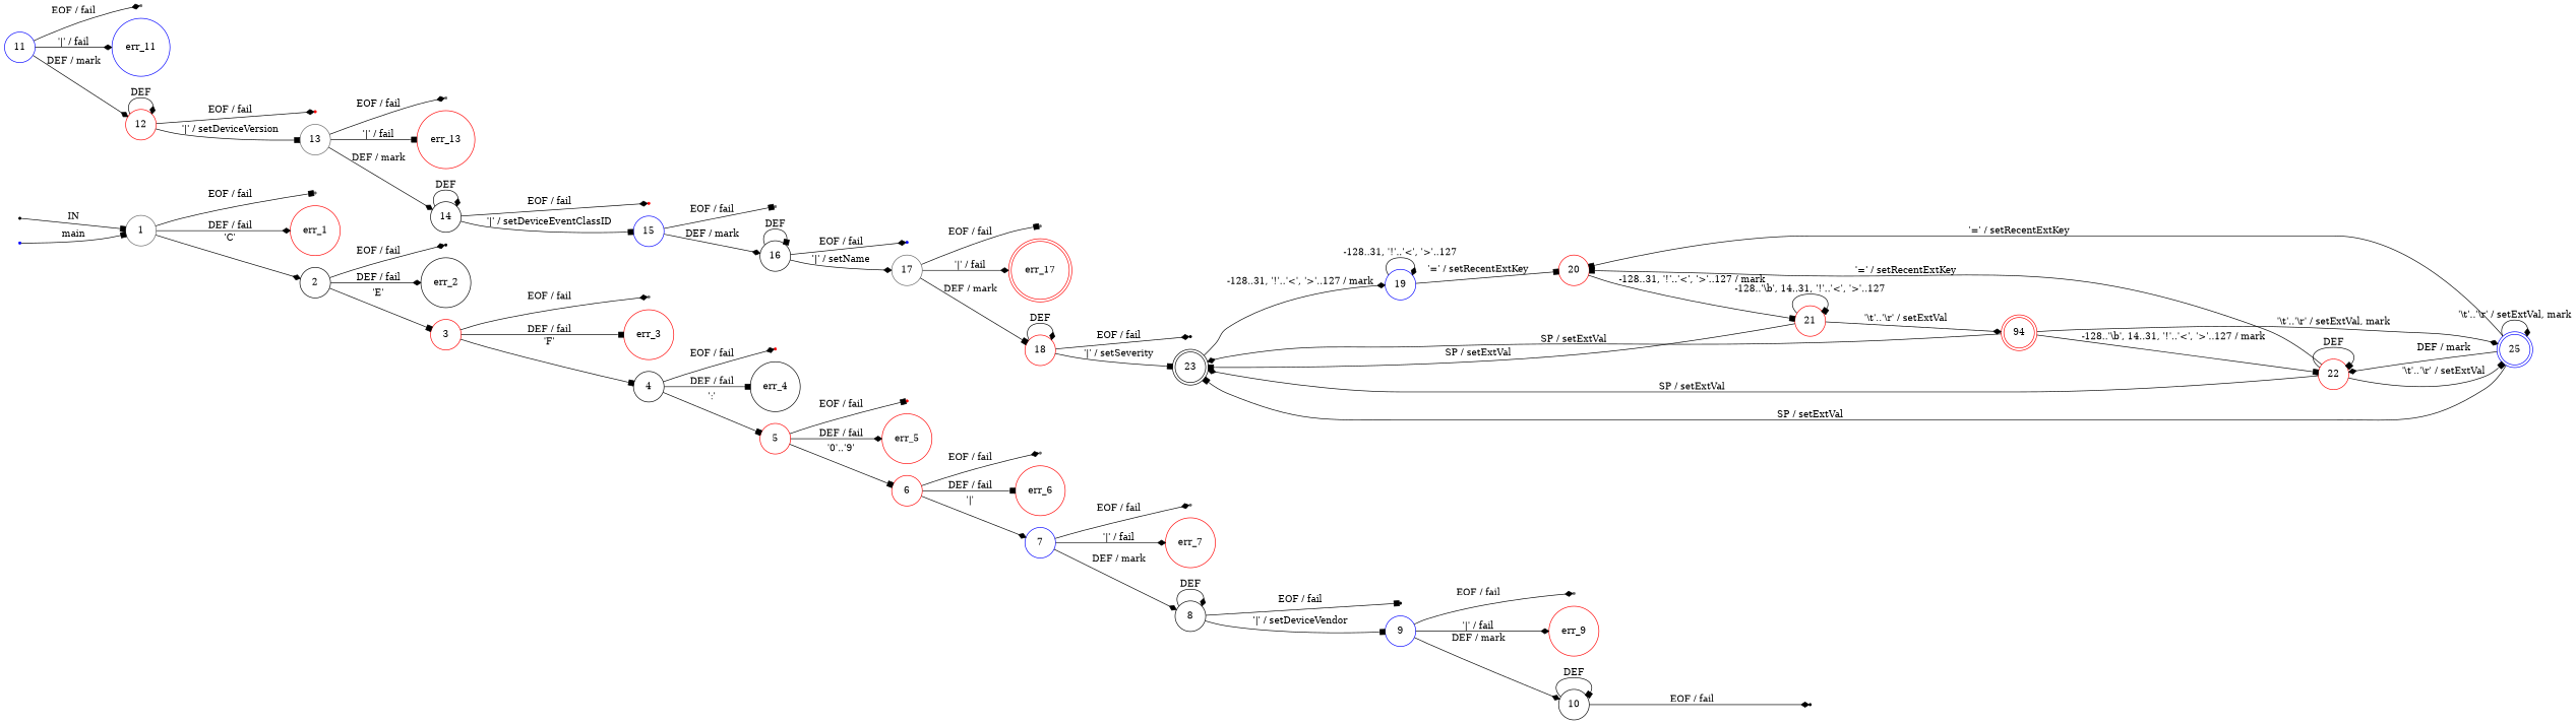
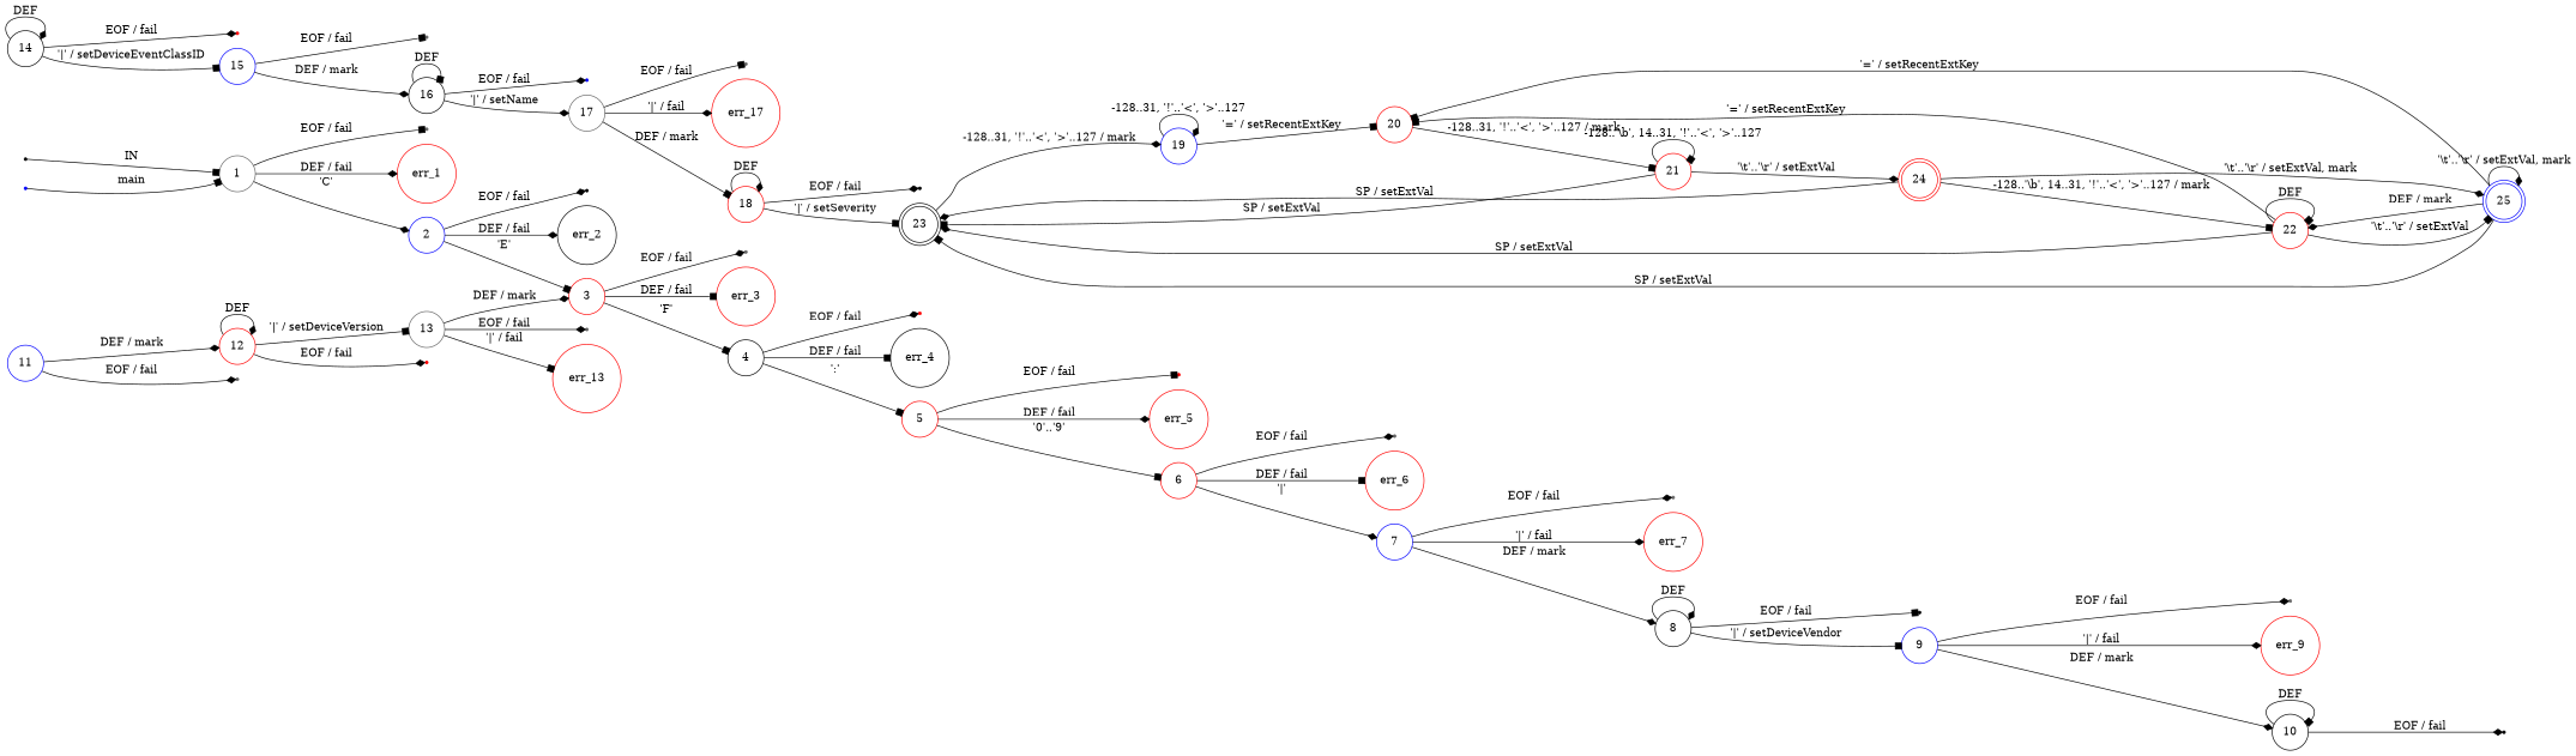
  digraph {
    rankdir=LR
    node [color=red shape=circle]
    edge [arrowhead=diamond]
    ENTRY [color=black shape=point]
    1 [color=gray40 fixedsize=true height=0.65]
    eof_1 [color=gray40 shape=point]
    err_1 [height=0.2]
-   2 [color=black fixedsize=true height=0.65]
+   2 [color=blue fixedsize=true height=0.65]
    en_1 [color=blue shape=point]
    eof_2 [color=black shape=point]
    eof_3 [color=gray40 shape=point]
    eof_4 [shape=point]
    eof_5 [shape=point]
    eof_6 [color=gray40 shape=point]
    eof_7 [color=gray40 shape=point]
    eof_8 [color=black shape=point]
    eof_9 [color=gray40 shape=point]
    eof_10 [color=black shape=point]
    eof_11 [color=gray40 shape=point]
    eof_12 [shape=point]
    eof_13 [color=gray40 shape=point]
    eof_14 [shape=point]
    eof_15 [color=gray40 shape=point]
    eof_16 [color=blue shape=point]
    eof_17 [color=gray40 shape=point]
    eof_18 [color=black shape=point]
    err_2 [color=black height=0.2]
    err_3 [height=0.2]
    err_4 [color=black height=0.2]
    err_5 [height=0.2]
    err_6 [height=0.2]
    err_7 [height=0.2]
    err_9 [height=0.2]
-   err_11 [color=blue height=0.2]
    err_13 [height=0.2]
-   err_17 [height=0.2 shape=doublecircle]
+   err_17 [height=0.2]
    23 [color=black fixedsize=true height=0.65 shape=doublecircle]
    19 [color=blue fixedsize=true height=0.65]
    20 [fixedsize=true height=0.65]
-   24 [fixedsize=true height=0.65 shape=doublecircle label=94]
+   24 [fixedsize=true height=0.65 shape=doublecircle]
    25 [color=blue fixedsize=true height=0.65 shape=doublecircle]
    22 [fixedsize=true height=0.65]
    21 [fixedsize=true height=0.65]
    3 [fixedsize=true height=0.65]
    4 [color=black fixedsize=true height=0.65]
    5 [fixedsize=true height=0.65]
    6 [fixedsize=true height=0.65]
    7 [color=blue fixedsize=true height=0.65]
    8 [color=black fixedsize=true height=0.65]
    9 [color=blue fixedsize=true height=0.65]
    10 [color=black fixedsize=true height=0.65]
    11 [color=blue fixedsize=true height=0.65]
    12 [fixedsize=true height=0.65]
    13 [color=gray40 fixedsize=true height=0.65]
    14 [color=black fixedsize=true height=0.65]
    15 [color=blue fixedsize=true height=0.65]
    16 [color=black fixedsize=true height=0.65]
    17 [color=gray40 fixedsize=true height=0.65]
    18 [fixedsize=true height=0.65]
    ENTRY -> 1 [arrowhead=box label=IN]
    1 -> eof_1 [arrowhead=box label="EOF / fail"]
    1 -> err_1 [label="DEF / fail"]
    1 -> 2 [label="'C'"]
    2 -> eof_2 [label="EOF / fail"]
    2 -> err_2 [label="DEF / fail"]
    2 -> 3 [arrowhead=box label="'E'"]
    en_1 -> 1 [arrowhead=box label=main]
    23 -> 19 [label="-128..31, '!'..'<', '>'..127 / mark"]
    19 -> 19 [label="-128..31, '!'..'<', '>'..127"]
    19 -> 20 [arrowhead=box label="'=' / setRecentExtKey"]
    20 -> 21 [arrowhead=box label="-128..31, '!'..'<', '>'..127 / mark"]
    24 -> 23 [label="SP / setExtVal"]
    24 -> 25 [label="'\\t'..'\\r' / setExtVal, mark"]
    24 -> 22 [arrowhead=box label="-128..'\\b', 14..31, '!'..'<', '>'..127 / mark"]
    25 -> 23 [arrowhead=box label="SP / setExtVal"]
    25 -> 20 [arrowhead=box label="'=' / setRecentExtKey"]
    25 -> 25 [label="'\\t'..'\\r' / setExtVal, mark"]
    25 -> 22 [label="DEF / mark"]
    22 -> 23 [label="SP / setExtVal"]
    22 -> 20 [arrowhead=box label="'=' / setRecentExtKey"]
    22 -> 25 [arrowhead=box label="'\\t'..'\\r' / setExtVal"]
    22 -> 22 [arrowhead=box label=DEF]
    21 -> 23 [arrowhead=box label="SP / setExtVal"]
    21 -> 24 [label="'\\t'..'\\r' / setExtVal"]
    21 -> 21 [arrowhead=box label="-128..'\\b', 14..31, '!'..'<', '>'..127"]
    3 -> eof_3 [label="EOF / fail"]
    3 -> err_3 [arrowhead=box label="DEF / fail"]
    3 -> 4 [arrowhead=box label="'F'"]
    4 -> eof_4 [label="EOF / fail"]
    4 -> err_4 [arrowhead=box label="DEF / fail"]
    4 -> 5 [arrowhead=box label="':'"]
    5 -> eof_5 [arrowhead=box label="EOF / fail"]
    5 -> err_5 [label="DEF / fail"]
    5 -> 6 [arrowhead=box label="'0'..'9'"]
    6 -> eof_6 [label="EOF / fail"]
    6 -> err_6 [arrowhead=box label="DEF / fail"]
    6 -> 7 [label="'|'"]
    7 -> eof_7 [label="EOF / fail"]
    7 -> err_7 [label="'|' / fail"]
    7 -> 8 [label="DEF / mark"]
    8 -> eof_8 [arrowhead=box label="EOF / fail"]
    8 -> 8 [label=DEF]
    8 -> 9 [arrowhead=box label="'|' / setDeviceVendor"]
    9 -> eof_9 [label="EOF / fail"]
    9 -> err_9 [label="'|' / fail"]
    9 -> 10 [label="DEF / mark"]
    10 -> eof_10 [label="EOF / fail"]
    10 -> 10 [arrowhead=box label=DEF]
    11 -> eof_11 [label="EOF / fail"]
-   11 -> err_11 [label="'|' / fail"]
    11 -> 12 [label="DEF / mark"]
    12 -> eof_12 [label="EOF / fail"]
    12 -> 12 [label=DEF]
    12 -> 13 [arrowhead=box label="'|' / setDeviceVersion"]
    13 -> eof_13 [label="EOF / fail"]
    13 -> err_13 [arrowhead=box label="'|' / fail"]
-   13 -> 14 [label="DEF / mark"]
+   13 -> 3 [label="DEF / mark"]
    14 -> eof_14 [label="EOF / fail"]
    14 -> 14 [label=DEF]
    14 -> 15 [arrowhead=box label="'|' / setDeviceEventClassID"]
    15 -> eof_15 [arrowhead=box label="EOF / fail"]
    15 -> 16 [label="DEF / mark"]
    16 -> eof_16 [label="EOF / fail"]
    16 -> 16 [arrowhead=box label=DEF]
    16 -> 17 [label="'|' / setName"]
    17 -> eof_17 [arrowhead=box label="EOF / fail"]
    17 -> err_17 [label="'|' / fail"]
    17 -> 18 [arrowhead=box label="DEF / mark"]
    18 -> eof_18 [label="EOF / fail"]
    18 -> 23 [arrowhead=box label="'|' / setSeverity"]
    18 -> 18 [label=DEF]
  }
